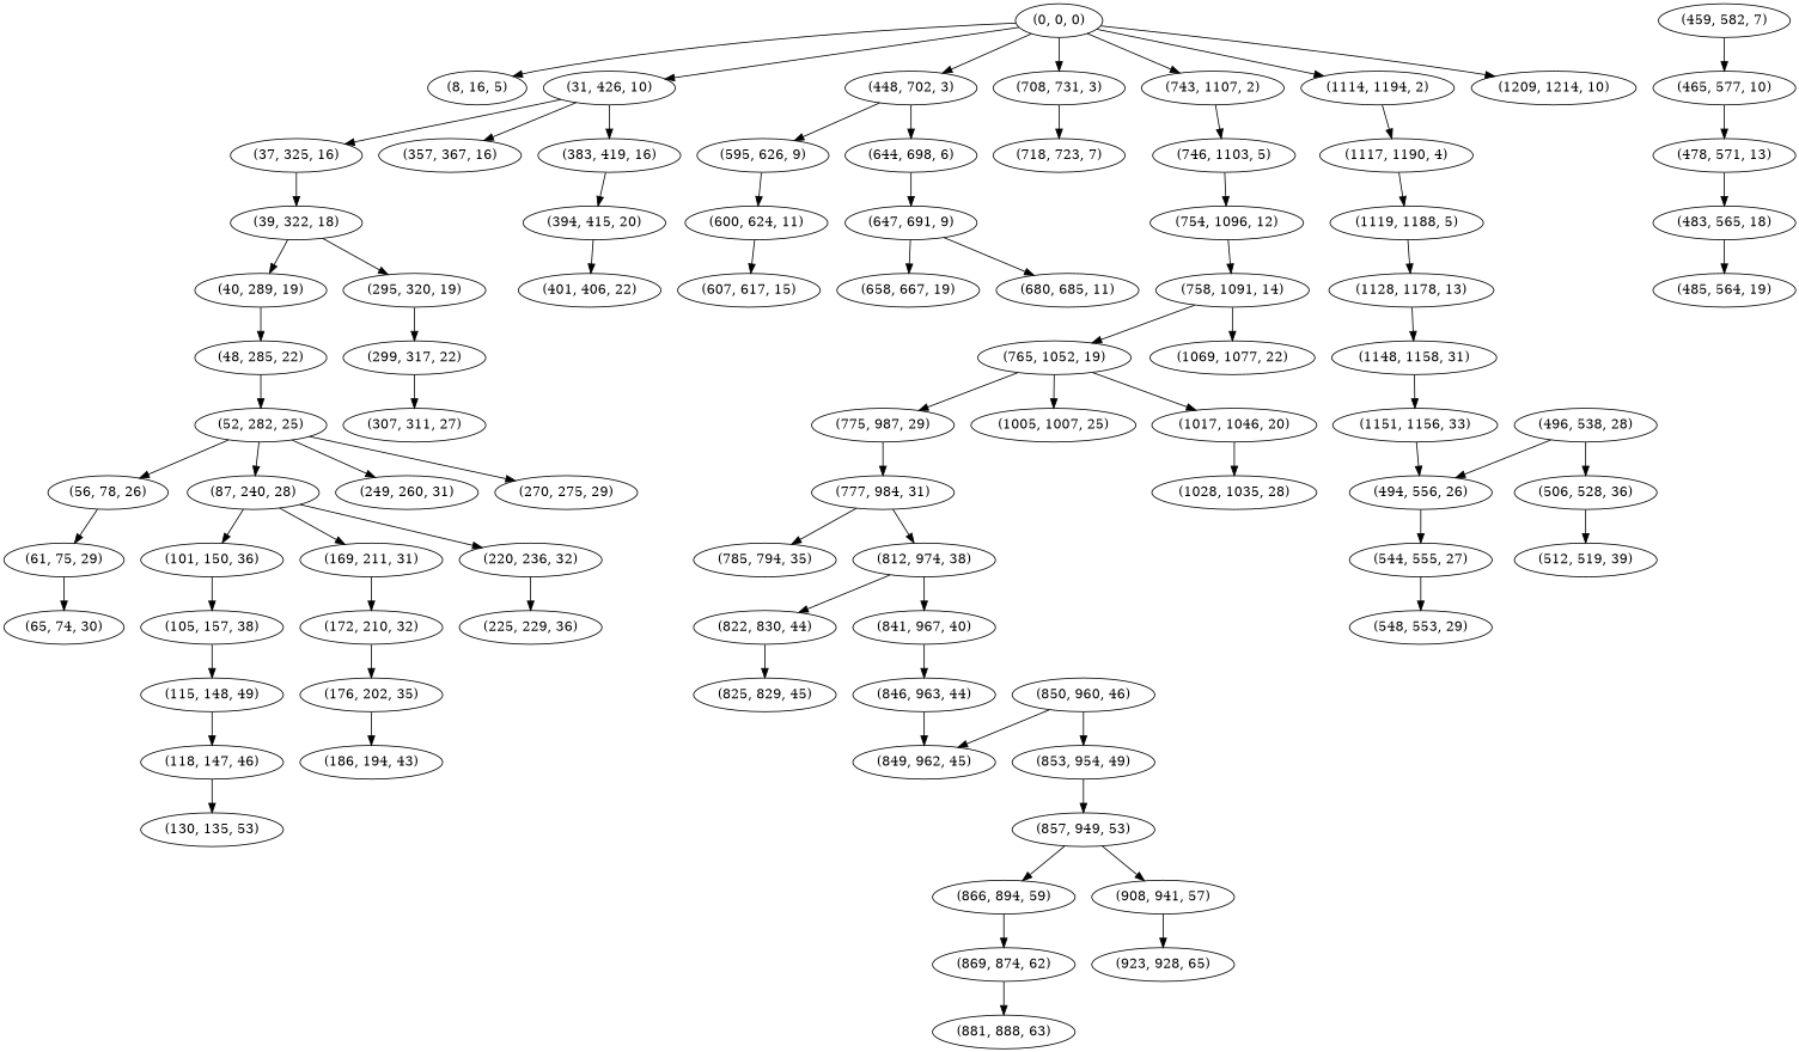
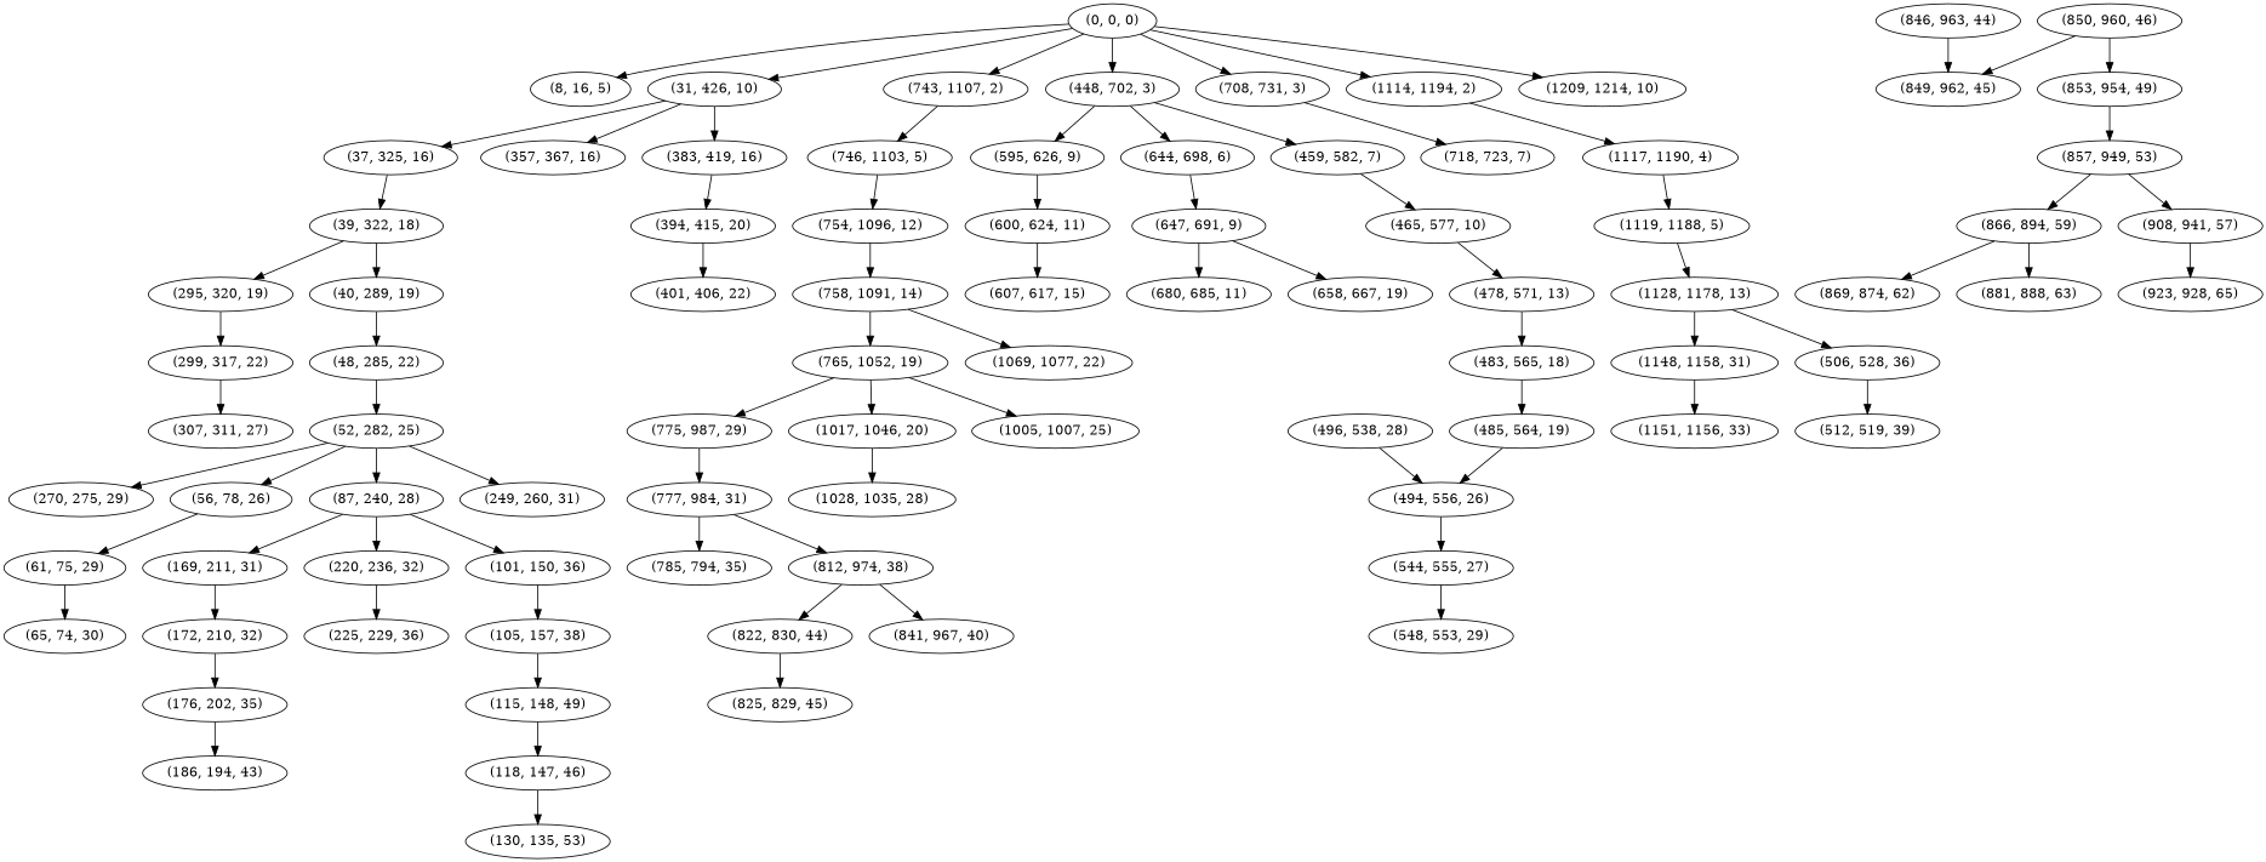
  digraph {
    "(0, 0, 0)"
    "(8, 16, 5)"
    "(31, 426, 10)"
    "(448, 702, 3)"
    "(708, 731, 3)"
    "(743, 1107, 2)"
    "(1114, 1194, 2)"
    "(1209, 1214, 10)"
    "(37, 325, 16)"
    "(357, 367, 16)"
    "(383, 419, 16)"
    "(459, 582, 7)"
    "(595, 626, 9)"
    "(644, 698, 6)"
    "(718, 723, 7)"
    "(746, 1103, 5)"
    "(1117, 1190, 4)"
    "(39, 322, 18)"
    "(394, 415, 20)"
    "(40, 289, 19)"
    "(295, 320, 19)"
    "(48, 285, 22)"
    "(299, 317, 22)"
    "(52, 282, 25)"
    "(56, 78, 26)"
    "(87, 240, 28)"
    "(249, 260, 31)"
    "(270, 275, 29)"
    "(61, 75, 29)"
    n30 [label="(101, 150, 36)"]
    "(169, 211, 31)"
    "(220, 236, 32)"
    "(65, 74, 30)"
    "(105, 157, 38)"
    "(172, 210, 32)"
    "(225, 229, 36)"
    n37 [label="(115, 148, 49)"]
    "(118, 147, 46)"
    "(130, 135, 53)"
    "(176, 202, 35)"
    "(186, 194, 43)"
    "(307, 311, 27)"
    "(401, 406, 22)"
    "(465, 577, 10)"
    "(600, 624, 11)"
    "(647, 691, 9)"
    "(478, 571, 13)"
    "(483, 565, 18)"
    "(485, 564, 19)"
    "(494, 556, 26)"
    "(544, 555, 27)"
    "(496, 538, 28)"
    "(506, 528, 36)"
    "(548, 553, 29)"
    "(512, 519, 39)"
    "(607, 617, 15)"
    "(658, 667, 19)"
    "(680, 685, 11)"
    "(754, 1096, 12)"
    "(758, 1091, 14)"
    "(765, 1052, 19)"
    "(1069, 1077, 22)"
    "(775, 987, 29)"
    "(1005, 1007, 25)"
    "(1017, 1046, 20)"
    "(777, 984, 31)"
    "(1028, 1035, 28)"
    "(785, 794, 35)"
    "(812, 974, 38)"
    "(822, 830, 44)"
    "(841, 967, 40)"
    "(825, 829, 45)"
    "(846, 963, 44)"
    "(849, 962, 45)"
    "(850, 960, 46)"
    "(853, 954, 49)"
    "(857, 949, 53)"
    "(866, 894, 59)"
    "(908, 941, 57)"
    "(869, 874, 62)"
    "(881, 888, 63)"
    "(923, 928, 65)"
    "(1119, 1188, 5)"
    "(1128, 1178, 13)"
    "(1148, 1158, 31)"
    "(1151, 1156, 33)"
    "(0, 0, 0)" -> "(8, 16, 5)"
    "(0, 0, 0)" -> "(31, 426, 10)"
    "(0, 0, 0)" -> "(448, 702, 3)"
    "(0, 0, 0)" -> "(708, 731, 3)"
    "(0, 0, 0)" -> "(743, 1107, 2)"
    "(0, 0, 0)" -> "(1114, 1194, 2)"
    "(0, 0, 0)" -> "(1209, 1214, 10)"
    "(31, 426, 10)" -> "(37, 325, 16)"
    "(31, 426, 10)" -> "(357, 367, 16)"
    "(31, 426, 10)" -> "(383, 419, 16)"
+   "(448, 702, 3)" -> "(459, 582, 7)"
    "(448, 702, 3)" -> "(595, 626, 9)"
    "(448, 702, 3)" -> "(644, 698, 6)"
    "(708, 731, 3)" -> "(718, 723, 7)"
    "(743, 1107, 2)" -> "(746, 1103, 5)"
    "(1114, 1194, 2)" -> "(1117, 1190, 4)"
    "(37, 325, 16)" -> "(39, 322, 18)"
    "(383, 419, 16)" -> "(394, 415, 20)"
    "(459, 582, 7)" -> "(465, 577, 10)"
    "(595, 626, 9)" -> "(600, 624, 11)"
    "(644, 698, 6)" -> "(647, 691, 9)"
    "(746, 1103, 5)" -> "(754, 1096, 12)"
    "(1117, 1190, 4)" -> "(1119, 1188, 5)"
    "(39, 322, 18)" -> "(40, 289, 19)"
    "(39, 322, 18)" -> "(295, 320, 19)"
    "(394, 415, 20)" -> "(401, 406, 22)"
    "(40, 289, 19)" -> "(48, 285, 22)"
    "(295, 320, 19)" -> "(299, 317, 22)"
    "(48, 285, 22)" -> "(52, 282, 25)"
    "(299, 317, 22)" -> "(307, 311, 27)"
    "(52, 282, 25)" -> "(56, 78, 26)"
    "(52, 282, 25)" -> "(87, 240, 28)"
    "(52, 282, 25)" -> "(249, 260, 31)"
    "(52, 282, 25)" -> "(270, 275, 29)"
    "(56, 78, 26)" -> "(61, 75, 29)"
    "(87, 240, 28)" -> n30
    "(87, 240, 28)" -> "(169, 211, 31)"
    "(87, 240, 28)" -> "(220, 236, 32)"
    "(61, 75, 29)" -> "(65, 74, 30)"
    n30 -> "(105, 157, 38)"
    "(169, 211, 31)" -> "(172, 210, 32)"
    "(220, 236, 32)" -> "(225, 229, 36)"
    "(105, 157, 38)" -> n37
    "(172, 210, 32)" -> "(176, 202, 35)"
    n37 -> "(118, 147, 46)"
    "(118, 147, 46)" -> "(130, 135, 53)"
    "(176, 202, 35)" -> "(186, 194, 43)"
    "(465, 577, 10)" -> "(478, 571, 13)"
    "(600, 624, 11)" -> "(607, 617, 15)"
    "(647, 691, 9)" -> "(658, 667, 19)"
    "(647, 691, 9)" -> "(680, 685, 11)"
    "(478, 571, 13)" -> "(483, 565, 18)"
    "(483, 565, 18)" -> "(485, 564, 19)"
-   "(1151, 1156, 33)" -> "(494, 556, 26)"
+   "(485, 564, 19)" -> "(494, 556, 26)"
    "(494, 556, 26)" -> "(544, 555, 27)"
    "(544, 555, 27)" -> "(548, 553, 29)"
    "(496, 538, 28)" -> "(494, 556, 26)"
-   "(496, 538, 28)" -> "(506, 528, 36)"
+   "(1128, 1178, 13)" -> "(506, 528, 36)"
    "(506, 528, 36)" -> "(512, 519, 39)"
    "(754, 1096, 12)" -> "(758, 1091, 14)"
    "(758, 1091, 14)" -> "(765, 1052, 19)"
    "(758, 1091, 14)" -> "(1069, 1077, 22)"
    "(765, 1052, 19)" -> "(775, 987, 29)"
    "(765, 1052, 19)" -> "(1005, 1007, 25)"
    "(765, 1052, 19)" -> "(1017, 1046, 20)"
    "(775, 987, 29)" -> "(777, 984, 31)"
    "(1017, 1046, 20)" -> "(1028, 1035, 28)"
    "(777, 984, 31)" -> "(785, 794, 35)"
    "(777, 984, 31)" -> "(812, 974, 38)"
    "(812, 974, 38)" -> "(822, 830, 44)"
    "(812, 974, 38)" -> "(841, 967, 40)"
    "(822, 830, 44)" -> "(825, 829, 45)"
-   "(841, 967, 40)" -> "(846, 963, 44)"
    "(846, 963, 44)" -> "(849, 962, 45)"
    "(850, 960, 46)" -> "(849, 962, 45)"
    "(850, 960, 46)" -> "(853, 954, 49)"
    "(853, 954, 49)" -> "(857, 949, 53)"
    "(857, 949, 53)" -> "(866, 894, 59)"
    "(857, 949, 53)" -> "(908, 941, 57)"
    "(866, 894, 59)" -> "(869, 874, 62)"
-   "(869, 874, 62)" -> "(881, 888, 63)"
+   "(866, 894, 59)" -> "(881, 888, 63)"
    "(908, 941, 57)" -> "(923, 928, 65)"
    "(1119, 1188, 5)" -> "(1128, 1178, 13)"
    "(1128, 1178, 13)" -> "(1148, 1158, 31)"
    "(1148, 1158, 31)" -> "(1151, 1156, 33)"
  }
